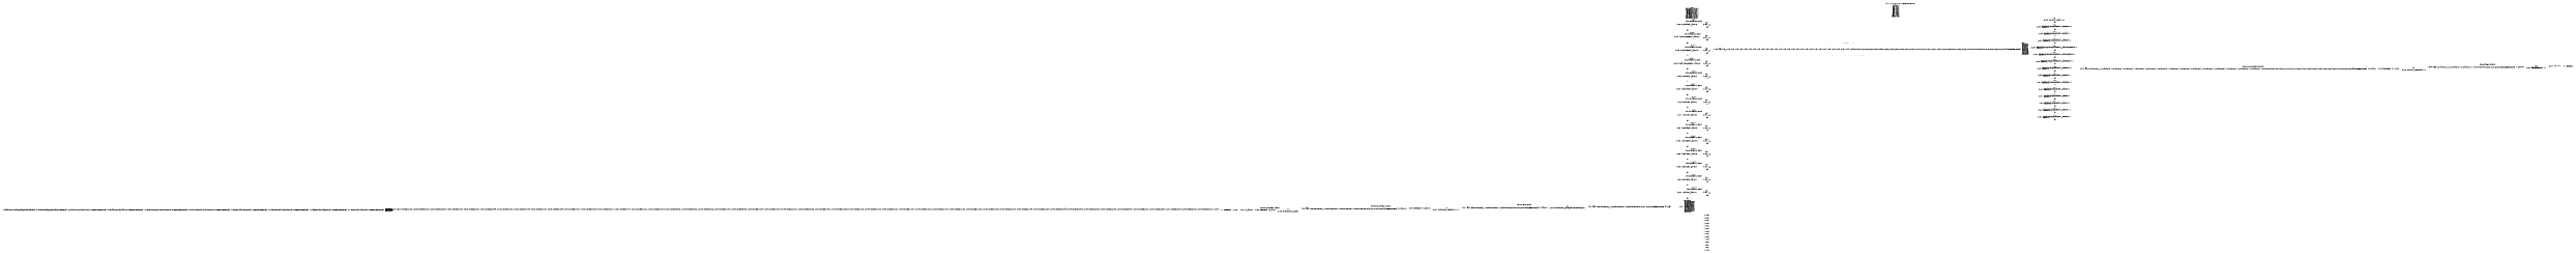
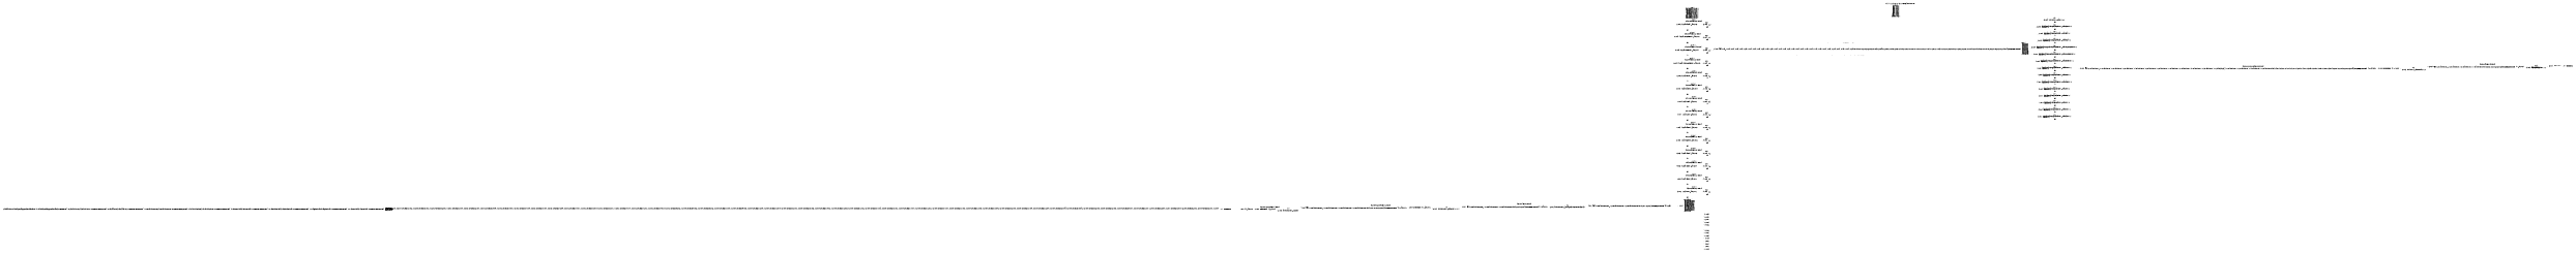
  digraph {
    rankdir=LR
    node [color=blue shape=record]
    n1 [label="{83\:\ 0x0005|android.content.Context r7 = r5.getContext()\l}"]
    n2 [label="{81\:\ 0x0001|if (r9 != false) goto L3\l}"]
    n3 [label="{82\:\ 0x0003|ADDED_TO_REGION\l|if (r5 != null) goto L4\l}"]
    n4 [label="{86\:\ 0x000d|android.content.Context r7 = themifyContext(r7, r8, r10, r11)\l}"]
    n5 [label="{84\:\ 0x0009|PHI: r7 \l  PHI: (r7v1 'context' android.content.Context) = (r7v0 'context' android.content.Context), (r7v0 'context' android.content.Context), (r7v6 'context' android.content.Context) binds: [B:81:0x0001, B:82:0x0003, B:83:0x0005] A[DONT_GENERATE, DONT_INLINE]\l|if (r10 != false) goto L76\l}"]
    n6 [label="{85\:\ 0x000b|ADDED_TO_REGION\l|if (r11 != false) goto L76\l}"]
    n7 [label="{88\:\ 0x0013|android.content.Context r7 = androidx.appcompat.widget.TintContextWrapper.wrap(r7)\l}"]
    n8 [label="{87\:\ 0x0011|PHI: r7 \l  PHI: (r7v3 'context' android.content.Context) = (r7v2 'context' android.content.Context), (r7v1 'context' android.content.Context) binds: [B:86:0x000d, B:85:0x000b] A[DONT_GENERATE, DONT_INLINE]\l|if (r12 != false) goto L8\l}"]
    n9 [label="{133\:\ 0x00b5|r2 = 11\l}"]
    n10 [label="{|break\l}"]
    n11 [label="{132\:\ 0x00b3|if (r6.equals(\"RatingBar\") != false) goto L52\l}"]
    n12 [label="{|break\l}"]
    n13 [label="{130\:\ 0x00aa|r2 = 'b'\l}"]
    n14 [label="{|break\l}"]
    n15 [label="{129\:\ 0x00a8|if (r6.equals(\"CheckedTextView\") != false) goto L49\l}"]
    n16 [label="{|break\l}"]
    n17 [label="{127\:\ 0x009f|r2 = 'n'\l}"]
    n18 [label="{|break\l}"]
    n19 [label="{126\:\ 0x009d|if (r6.equals(\"MultiAutoCompleteTextView\") != false) goto L46\l}"]
    n20 [label="{|break\l}"]
    n21 [label="{124\:\ 0x0095|r2 = 0\l}"]
    n22 [label="{|break\l}"]
    n23 [label="{123\:\ 0x0093|if (r6.equals(\"TextView\") != false) goto L43\l}"]
    n24 [label="{|break\l}"]
    n25 [label="{121\:\ 0x008b|r2 = 5\l}"]
    n26 [label="{|break\l}"]
    n27 [label="{120\:\ 0x0089|if (r6.equals(\"ImageButton\") != false) goto L40\l}"]
    n28 [label="{|break\l}"]
    n29 [label="{118\:\ 0x0080|r2 = 'f'\l}"]
    n30 [label="{|break\l}"]
    n31 [label="{117\:\ 0x007e|if (r6.equals(\"SeekBar\") != false) goto L37\l}"]
    n32 [label="{|break\l}"]
    n33 [label="{115\:\ 0x0076|r2 = 4\l}"]
    n34 [label="{|break\l}"]
    n35 [label="{114\:\ 0x0074|if (r6.equals(\"Spinner\") != false) goto L34\l}"]
    n36 [label="{|break\l}"]
    n37 [label="{112\:\ 0x006c|r2 = 7\l}"]
    n38 [label="{|break\l}"]
    n39 [label="{111\:\ 0x006a|if (r6.equals(\"RadioButton\") != false) goto L31\l}"]
    n40 [label="{|break\l}"]
    n41 [label="{109\:\ 0x0061|r2 = 'r'\l}"]
    n42 [label="{|break\l}"]
    n43 [label="{108\:\ 0x005f|if (r6.equals(\"ToggleButton\") != false) goto L28\l}"]
    n44 [label="{|break\l}"]
    n45 [label="{106\:\ 0x0057|r2 = 1\l}"]
    n46 [label="{|break\l}"]
    n47 [label="{105\:\ 0x0055|if (r6.equals(\"ImageView\") != false) goto L25\l}"]
    n48 [label="{|break\l}"]
    n49 [label="{103\:\ 0x004b|r2 = 't'\l}"]
    n50 [label="{|break\l}"]
    n51 [label="{102\:\ 0x0049|if (r6.equals(\"AutoCompleteTextView\") != false) goto L22\l}"]
    n52 [label="{|break\l}"]
    n53 [label="{100\:\ 0x0040|r2 = 6\l}"]
    n54 [label="{|break\l}"]
    n55 [label="{99\:\ 0x003e|if (r6.equals(\"CheckBox\") != false) goto L19\l}"]
    n56 [label="{|break\l}"]
    n57 [label="{97\:\ 0x0035|r2 = 3\l}"]
    n58 [label="{|break\l}"]
    n59 [label="{96\:\ 0x0033|if (r6.equals(\"EditText\") != false) goto L16\l}"]
    n60 [label="{|break\l}"]
    n61 [label="{94\:\ 0x002a|r2 = 2\l}"]
    n62 [label="{|break\l}"]
    n63 [label="{93\:\ 0x0028|if (r6.equals(\"Button\") != false) goto L13\l}"]
    n64 [label="{|break\l}"]
    n65 [label="{90\:\ 0x001d|switch(r6.hashCode()) \{\l    case \-1946472170: goto L50;\l    case \-1455429095: goto L47;\l    case \-1346021293: goto L44;\l    case \-938935918: goto L41;\l    case \-937446323: goto L38;\l    case \-658531749: goto L35;\l    case \-339785223: goto L32;\l    case 776382189: goto L29;\l    case 799298502: goto L26;\l    case 1125864064: goto L23;\l    case 1413872058: goto L20;\l    case 1601505219: goto L17;\l    case 1666676343: goto L14;\l    case 2001146706: goto L11;\l    default: goto L53;\l\}\l}"]
    n66 [label="{148\:\ 0x0121|androidx.appcompat.widget.AppCompatImageView r1 = createImageView(r7, r8)\lverifyNotNull(r1, r6)\l}"]
    n67 [label="{|break\l}"]
    n68 [label="{149\:\ 0x0129|androidx.appcompat.widget.AppCompatTextView r1 = createTextView(r7, r8)\lverifyNotNull(r1, r6)\l}"]
    n69 [label="{|break\l}"]
    n70 [label="{147\:\ 0x0119|androidx.appcompat.widget.AppCompatButton r1 = createButton(r7, r8)\lverifyNotNull(r1, r6)\l}"]
    n71 [label="{|break\l}"]
    n72 [label="{146\:\ 0x0111|androidx.appcompat.widget.AppCompatEditText r1 = createEditText(r7, r8)\lverifyNotNull(r1, r6)\l}"]
    n73 [label="{|break\l}"]
    n74 [label="{145\:\ 0x0109|androidx.appcompat.widget.AppCompatSpinner r1 = createSpinner(r7, r8)\lverifyNotNull(r1, r6)\l}"]
    n75 [label="{|break\l}"]
    n76 [label="{144\:\ 0x0101|androidx.appcompat.widget.AppCompatImageButton r1 = createImageButton(r7, r8)\lverifyNotNull(r1, r6)\l}"]
    n77 [label="{|break\l}"]
    n78 [label="{143\:\ 0x00f9|androidx.appcompat.widget.AppCompatCheckBox r1 = createCheckBox(r7, r8)\lverifyNotNull(r1, r6)\l}"]
    n79 [label="{|break\l}"]
    n80 [label="{142\:\ 0x00f1|androidx.appcompat.widget.AppCompatRadioButton r1 = createRadioButton(r7, r8)\lverifyNotNull(r1, r6)\l}"]
    n81 [label="{|break\l}"]
    n82 [label="{141\:\ 0x00e9|androidx.appcompat.widget.AppCompatCheckedTextView r1 = createCheckedTextView(r7, r8)\lverifyNotNull(r1, r6)\l}"]
    n83 [label="{|break\l}"]
    n84 [label="{140\:\ 0x00e1|androidx.appcompat.widget.AppCompatAutoCompleteTextView r1 = createAutoCompleteTextView(r7, r8)\lverifyNotNull(r1, r6)\l}"]
    n85 [label="{|break\l}"]
    n86 [label="{139\:\ 0x00d9|androidx.appcompat.widget.AppCompatMultiAutoCompleteTextView r1 = createMultiAutoCompleteTextView(r7, r8)\lverifyNotNull(r1, r6)\l}"]
    n87 [label="{|break\l}"]
    n88 [label="{138\:\ 0x00d1|androidx.appcompat.widget.AppCompatRatingBar r1 = createRatingBar(r7, r8)\lverifyNotNull(r1, r6)\l}"]
    n89 [label="{|break\l}"]
    n90 [label="{137\:\ 0x00c9|androidx.appcompat.widget.AppCompatSeekBar r1 = createSeekBar(r7, r8)\lverifyNotNull(r1, r6)\l}"]
    n91 [label="{|break\l}"]
    n92 [label="{136\:\ 0x00c0|androidx.appcompat.widget.AppCompatToggleButton r1 = createToggleButton(r7, r8)\lverifyNotNull(r1, r6)\l}"]
    n93 [label="{|break\l}"]
    n94 [label="{135\:\ 0x00ba|android.view.View r1 = createView(r7, r6, r8)\l}"]
    n95 [label="{|break\l}"]
    n96 [label="{134\:\ 0x00b7|PHI: r2 \l  PHI: (r2v1 char) = (r2v0 char), (r2v0 char), (r2v2 char), (r2v0 char), (r2v3 char), (r2v0 char), (r2v4 char), (r2v0 char), (r2v5 char), (r2v0 char), (r2v6 char), (r2v0 char), (r2v7 char), (r2v0 char), (r2v8 char), (r2v0 char), (r2v9 char), (r2v0 char), (r2v10 char), (r2v0 char), (r2v11 char), (r2v0 char), (r2v12 char), (r2v0 char), (r2v13 char), (r2v0 char), (r2v14 char), (r2v0 char), (r2v15 char) binds: [B:90:0x001d, B:132:0x00b3, B:133:0x00b5, B:129:0x00a8, B:130:0x00aa, B:126:0x009d, B:127:0x009f, B:123:0x0093, B:124:0x0095, B:120:0x0089, B:121:0x008b, B:117:0x007e, B:118:0x0080, B:114:0x0074, B:115:0x0076, B:111:0x006a, B:112:0x006c, B:108:0x005f, B:109:0x0061, B:105:0x0055, B:106:0x0057, B:102:0x0049, B:103:0x004b, B:99:0x003e, B:100:0x0040, B:96:0x0033, B:97:0x0035, B:93:0x0028, B:94:0x002a] A[DONT_GENERATE, DONT_INLINE]\l|switch(r2) \{\l    case 0: goto L75;\l    case 1: goto L74;\l    case 2: goto L73;\l    case 3: goto L72;\l    this 4: goto L71;\l    case 5: goto L70;\l    case 6: goto L69;\l    case 7: goto L68;\l    case 8: goto L67;\l    case 9: goto L66;\l    case 10: goto L65;\l    case 11: goto L64;\l    case 12: goto L63;\l    case 13: goto L62;\l    default: goto L54;\l\}\l}"]
    n97 [label="{152\:\ 0x0135|android.view.View r1 = createViewFromTag(r7, r6, r8)\l}"]
    n98 [label="{150\:\ 0x0131|PHI: r1 \l  PHI: (r1v15 'view' android.view.View) = (r1v1 'view' android.view.View), (r1v2 'view' android.view.View), (r1v3 'view' android.view.View), (r1v4 'view' android.view.View), (r1v5 'view' android.view.View), (r1v6 'view' android.view.View), (r1v7 'view' android.view.View), (r1v8 'view' android.view.View), (r1v9 'view' android.view.View), (r1v10 'view' android.view.View), (r1v11 'view' android.view.View), (r1v12 'view' android.view.View), (r1v13 'view' android.view.View), (r1v14 'view' android.view.View), (r1v18 'view' android.view.View) binds: [B:149:0x0129, B:148:0x0121, B:147:0x0119, B:146:0x0111, B:145:0x0109, B:144:0x0101, B:143:0x00f9, B:142:0x00f1, B:141:0x00e9, B:140:0x00e1, B:139:0x00d9, B:138:0x00d1, B:137:0x00c9, B:136:0x00c0, B:135:0x00ba] A[DONT_GENERATE, DONT_INLINE]\l|if (r1 == null) goto L56\l}"]
    n99 [label="{151\:\ 0x0133|ADDED_TO_REGION\l|if (r7 != r7) goto L57\l}"]
    n100 [label="{154\:\ 0x013b|checkOnClickListener(r1, r8)\lbackportAccessibilityAttributes(r7, r1, r8)\l}"]
    n101 [label="{153\:\ 0x0139|PHI: r1 \l  PHI: (r1v16 'view' android.view.View) = (r1v15 'view' android.view.View), (r1v15 'view' android.view.View), (r1v17 'view' android.view.View) binds: [B:150:0x0131, B:151:0x0133, B:152:0x0135] A[DONT_GENERATE, DONT_INLINE]\l|if (r1 != null) goto L59\l}"]
    n102 [label="{89\:\ 0x0017|PHI: r7 \l  PHI: (r7v4 'context' android.content.Context) = (r7v3 'context' android.content.Context), (r7v5 'context' android.content.Context) binds: [B:87:0x0011, B:88:0x0013] A[DONT_GENERATE, DONT_INLINE]\l|char r2 = 65535\l}"]
    n103 [label="{155\:\ 0x0141|RETURN\l|return r1\l}"]
    n104 [color=red label="{92\:\ 0x0022}"]
    n105 [color=red label="{95\:\ 0x002d}"]
    n106 [color=red label="{98\:\ 0x0038}"]
    n107 [color=red label="{101\:\ 0x0043}"]
    n108 [color=red label="{104\:\ 0x004f}"]
    n109 [color=red label="{107\:\ 0x0059}"]
    n110 [color=red label="{110\:\ 0x0064}"]
    n111 [color=red label="{113\:\ 0x006e}"]
-   n112 [color=red label="{116\:\ 0x0078}"]
    n113 [color=red label="{119\:\ 0x0083}"]
    n114 [color=red label="{122\:\ 0x008d}"]
    n115 [color=red label="{125\:\ 0x0097}"]
    n116 [color=red label="{128\:\ 0x00a2}"]
    n117 [color=red label="{131\:\ 0x00ad}"]
    n118 [color=red label="{79\:\ ?|MTH_EXIT_BLOCK\l}"]
    n119 [color=red label="{78\:\ ?|MTH_ENTER_BLOCK\l}"]
-   n120 [color=red label="{80\:\ 0x0000}"]
    n121 [label="{public final android.view.View androidx.appcompat.app.AppCompatViewInflater.createView((r4v0 'this' androidx.appcompat.app.AppCompatViewInflater A[IMMUTABLE_TYPE, THIS]), (r5v0 'parent' android.view.View A[D('parent' android.view.View), IMMUTABLE_TYPE, METHOD_ARGUMENT]), (r6v0 'name' java.lang.String A[D('name' java.lang.String), IMMUTABLE_TYPE, METHOD_ARGUMENT]), (r7v0 'context' android.content.Context A[D('context' android.content.Context), IMMUTABLE_TYPE, METHOD_ARGUMENT]), (r8v0 'attrs' android.util.AttributeSet A[D('attrs' android.util.AttributeSet), IMMUTABLE_TYPE, METHOD_ARGUMENT]), (r9v0 'inheritContext' boolean A[D('inheritContext' boolean), IMMUTABLE_TYPE, METHOD_ARGUMENT]), (r10v0 'readAndroidTheme' boolean A[D('readAndroidTheme' boolean), IMMUTABLE_TYPE, METHOD_ARGUMENT]), (r11v0 'readAppTheme' boolean A[D('readAppTheme' boolean), IMMUTABLE_TYPE, METHOD_ARGUMENT]), (r12v0 'wrapContext' boolean A[D('wrapContext' boolean), IMMUTABLE_TYPE, METHOD_ARGUMENT]))  | USE_LINES_HINTS\lCROSS_EDGE: B:153:0x0139 \-\> B:155:0x0141, CROSS_EDGE: B:151:0x0133 \-\> B:153:0x0139, CROSS_EDGE: B:150:0x0131 \-\> B:153:0x0139, CROSS_EDGE: B:136:0x00c0 \-\> B:150:0x0131, CROSS_EDGE: B:137:0x00c9 \-\> B:150:0x0131, CROSS_EDGE: B:138:0x00d1 \-\> B:150:0x0131, CROSS_EDGE: B:139:0x00d9 \-\> B:150:0x0131, CROSS_EDGE: B:140:0x00e1 \-\> B:150:0x0131, CROSS_EDGE: B:141:0x00e9 \-\> B:150:0x0131, CROSS_EDGE: B:142:0x00f1 \-\> B:150:0x0131, CROSS_EDGE: B:143:0x00f9 \-\> B:150:0x0131, CROSS_EDGE: B:144:0x0101 \-\> B:150:0x0131, CROSS_EDGE: B:145:0x0109 \-\> B:150:0x0131, CROSS_EDGE: B:146:0x0111 \-\> B:150:0x0131, CROSS_EDGE: B:147:0x0119 \-\> B:150:0x0131, CROSS_EDGE: B:148:0x0121 \-\> B:150:0x0131, CROSS_EDGE: B:149:0x0129 \-\> B:150:0x0131, CROSS_EDGE: B:93:0x0028 \-\> B:134:0x00b7, CROSS_EDGE: B:97:0x0035 \-\> B:134:0x00b7, CROSS_EDGE: B:96:0x0033 \-\> B:134:0x00b7, CROSS_EDGE: B:100:0x0040 \-\> B:134:0x00b7, CROSS_EDGE: B:99:0x003e \-\> B:134:0x00b7, CROSS_EDGE: B:103:0x004b \-\> B:134:0x00b7, CROSS_EDGE: B:102:0x0049 \-\> B:134:0x00b7, CROSS_EDGE: B:106:0x0057 \-\> B:134:0x00b7, CROSS_EDGE: B:105:0x0055 \-\> B:134:0x00b7, CROSS_EDGE: B:109:0x0061 \-\> B:134:0x00b7, CROSS_EDGE: B:108:0x005f \-\> B:134:0x00b7, CROSS_EDGE: B:112:0x006c \-\> B:134:0x00b7, CROSS_EDGE: B:111:0x006a \-\> B:134:0x00b7, CROSS_EDGE: B:115:0x0076 \-\> B:134:0x00b7, CROSS_EDGE: B:114:0x0074 \-\> B:134:0x00b7, CROSS_EDGE: B:118:0x0080 \-\> B:134:0x00b7, CROSS_EDGE: B:117:0x007e \-\> B:134:0x00b7, CROSS_EDGE: B:121:0x008b \-\> B:134:0x00b7, CROSS_EDGE: B:120:0x0089 \-\> B:134:0x00b7, CROSS_EDGE: B:124:0x0095 \-\> B:134:0x00b7, CROSS_EDGE: B:123:0x0093 \-\> B:134:0x00b7, CROSS_EDGE: B:127:0x009f \-\> B:134:0x00b7, CROSS_EDGE: B:126:0x009d \-\> B:134:0x00b7, CROSS_EDGE: B:130:0x00aa \-\> B:134:0x00b7, CROSS_EDGE: B:129:0x00a8 \-\> B:134:0x00b7, CROSS_EDGE: B:133:0x00b5 \-\> B:134:0x00b7, CROSS_EDGE: B:132:0x00b3 \-\> B:134:0x00b7, CROSS_EDGE: B:90:0x001d \-\> B:134:0x00b7, CROSS_EDGE: B:87:0x0011 \-\> B:89:0x0017, CROSS_EDGE: B:85:0x000b \-\> B:87:0x0011, CROSS_EDGE: B:84:0x0009 \-\> B:86:0x000d, CROSS_EDGE: B:82:0x0003 \-\> B:84:0x0009, CROSS_EDGE: B:81:0x0001 \-\> B:84:0x0009\lINLINE_NOT_NEEDED\lTYPE_VARS: EMPTY\l}" color=""]
    subgraph cluster_1 {
      label="R(9:(1:4)|(1:76)|(1:8)|9|10|53|(1:57)|(1:59)|60) | DECL_VAR: android.view.View view\l"
      n102
      n103
      subgraph cluster_2 {
        label="IF [B:81:0x0001, B:82:0x0003] THEN: R(1:4) ELSE: null"
        n2
        n3
        subgraph cluster_3 {
          label="R(1:4)"
          n1
        }
      }
      subgraph cluster_4 {
        label="IF [B:84:0x0009, B:85:0x000b] THEN: R(1:76) ELSE: null"
        n5
        n6
        subgraph cluster_5 {
          label="R(1:76)"
          n4
        }
      }
      subgraph cluster_6 {
        label="IF [B:87:0x0011] THEN: R(1:8) ELSE: null"
        n8
        subgraph cluster_7 {
          label="R(1:8)"
          n7
        }
      }
      subgraph cluster_8 {
        label="Switch: 14\n case -1946472170 -> R(2:(2:52|1)|1)\n case -1455429095 -> R(2:(2:49|1)|1)\n case -1346021293 -> R(2:(2:46|1)|1)\n case -938935918 -> R(2:(2:43|1)|1)\n case -937446323 -> R(2:(2:40|1)|1)\n case -658531749 -> R(2:(2:37|1)|1)\n case -339785223 -> R(2:(2:34|1)|1)\n case 776382189 -> R(2:(2:31|1)|1)\n case 799298502 -> R(2:(2:28|1)|1)\n case 1125864064 -> R(2:(2:25|1)|1)\n case 1413872058 -> R(2:(2:22|1)|1)\n case 1601505219 -> R(2:(2:19|1)|1)\n case 1666676343 -> R(2:(2:16|1)|1)\n case 2001146706 -> R(2:(2:13|1)|1)"
        n65
        subgraph cluster_9 {
          label="R(2:(2:52|1)|1)"
          n12
          subgraph cluster_10 {
            label="IF [B:132:0x00b3] THEN: R(2:52|1) ELSE: null"
            n11
            subgraph cluster_11 {
              label="R(2:52|1)"
              n9
              n10
            }
          }
        }
        subgraph cluster_12 {
          label="R(2:(2:49|1)|1)"
          n16
          subgraph cluster_13 {
            label="IF [B:129:0x00a8] THEN: R(2:49|1) ELSE: null"
            n15
            subgraph cluster_14 {
              label="R(2:49|1)"
              n13
              n14
            }
          }
        }
        subgraph cluster_15 {
          label="R(2:(2:46|1)|1)"
          n20
          subgraph cluster_16 {
            label="IF [B:126:0x009d] THEN: R(2:46|1) ELSE: null"
            n19
            subgraph cluster_17 {
              label="R(2:46|1)"
              n17
              n18
            }
          }
        }
        subgraph cluster_18 {
          label="R(2:(2:43|1)|1)"
          n24
          subgraph cluster_19 {
            label="IF [B:123:0x0093] THEN: R(2:43|1) ELSE: null"
            n23
            subgraph cluster_20 {
              label="R(2:43|1)"
              n21
              n22
            }
          }
        }
        subgraph cluster_21 {
          label="R(2:(2:40|1)|1)"
          n28
          subgraph cluster_22 {
            label="IF [B:120:0x0089] THEN: R(2:40|1) ELSE: null"
            n27
            subgraph cluster_23 {
              label="R(2:40|1)"
              n25
              n26
            }
          }
        }
        subgraph cluster_24 {
          label="R(2:(2:37|1)|1)"
          n32
          subgraph cluster_25 {
            label="IF [B:117:0x007e] THEN: R(2:37|1) ELSE: null"
            n31
            subgraph cluster_26 {
              label="R(2:37|1)"
              n29
              n30
            }
          }
        }
        subgraph cluster_27 {
          label="R(2:(2:34|1)|1)"
          n36
          subgraph cluster_28 {
            label="IF [B:114:0x0074] THEN: R(2:34|1) ELSE: null"
            n35
            subgraph cluster_29 {
              label="R(2:34|1)"
              n33
              n34
            }
          }
        }
        subgraph cluster_30 {
          label="R(2:(2:31|1)|1)"
          n40
          subgraph cluster_31 {
            label="IF [B:111:0x006a] THEN: R(2:31|1) ELSE: null"
            n39
            subgraph cluster_32 {
              label="R(2:31|1)"
              n37
              n38
            }
          }
        }
        subgraph cluster_33 {
          label="R(2:(2:28|1)|1)"
          n44
          subgraph cluster_34 {
            label="IF [B:108:0x005f] THEN: R(2:28|1) ELSE: null"
            n43
            subgraph cluster_35 {
              label="R(2:28|1)"
              n41
              n42
            }
          }
        }
        subgraph cluster_36 {
          label="R(2:(2:25|1)|1)"
          n48
          subgraph cluster_37 {
            label="IF [B:105:0x0055] THEN: R(2:25|1) ELSE: null"
            n47
            subgraph cluster_38 {
              label="R(2:25|1)"
              n45
              n46
            }
          }
        }
        subgraph cluster_39 {
          label="R(2:(2:22|1)|1)"
          n52
          subgraph cluster_40 {
            label="IF [B:102:0x0049] THEN: R(2:22|1) ELSE: null"
            n51
            subgraph cluster_41 {
              label="R(2:22|1)"
              n49
              n50
            }
          }
        }
        subgraph cluster_42 {
          label="R(2:(2:19|1)|1)"
          n56
          subgraph cluster_43 {
            label="IF [B:99:0x003e] THEN: R(2:19|1) ELSE: null"
            n55
            subgraph cluster_44 {
              label="R(2:19|1)"
              n53
              n54
            }
          }
        }
        subgraph cluster_45 {
          label="R(2:(2:16|1)|1)"
          n60
          subgraph cluster_46 {
            label="IF [B:96:0x0033] THEN: R(2:16|1) ELSE: null"
            n59
            subgraph cluster_47 {
              label="R(2:16|1)"
              n57
              n58
            }
          }
        }
        subgraph cluster_48 {
          label="R(2:(2:13|1)|1)"
          n64
          subgraph cluster_49 {
            label="IF [B:93:0x0028] THEN: R(2:13|1) ELSE: null"
            n63
            subgraph cluster_50 {
              label="R(2:13|1)"
              n61
              n62
            }
          }
        }
      }
      subgraph cluster_51 {
        label="Switch: 15\n case 0 -> R(2:75|1)\n case 1 -> R(2:74|1)\n case 2 -> R(2:73|1)\n case 3 -> R(2:72|1)\n case 4 -> R(2:71|1)\n case 5 -> R(2:70|1)\n case 6 -> R(2:69|1)\n case 7 -> R(2:68|1)\n case 8 -> R(2:67|1)\n case 9 -> R(2:66|1)\n case 10 -> R(2:65|1)\n case 11 -> R(2:64|1)\n case 12 -> R(2:63|1)\n case 13 -> R(2:62|1)\n case default -> R(2:54|1)"
        n96
        subgraph cluster_52 {
          label="R(2:74|1)"
          n66
          n67
        }
        subgraph cluster_53 {
          label="R(2:75|1)"
          n68
          n69
        }
        subgraph cluster_54 {
          label="R(2:73|1)"
          n70
          n71
        }
        subgraph cluster_55 {
          label="R(2:72|1)"
          n72
          n73
        }
        subgraph cluster_56 {
          label="R(2:71|1)"
          n74
          n75
        }
        subgraph cluster_57 {
          label="R(2:70|1)"
          n76
          n77
        }
        subgraph cluster_58 {
          label="R(2:69|1)"
          n78
          n79
        }
        subgraph cluster_59 {
          label="R(2:68|1)"
          n80
          n81
        }
        subgraph cluster_60 {
          label="R(2:67|1)"
          n82
          n83
        }
        subgraph cluster_61 {
          label="R(2:66|1)"
          n84
          n85
        }
        subgraph cluster_62 {
          label="R(2:65|1)"
          n86
          n87
        }
        subgraph cluster_63 {
          label="R(2:64|1)"
          n88
          n89
        }
        subgraph cluster_64 {
          label="R(2:63|1)"
          n90
          n91
        }
        subgraph cluster_65 {
          label="R(2:62|1)"
          n92
          n93
        }
        subgraph cluster_66 {
          label="R(2:54|1)"
          n94
          n95
        }
      }
      subgraph cluster_67 {
        label="IF [B:150:0x0131, B:151:0x0133] THEN: R(1:57) ELSE: null"
        n98
        n99
        subgraph cluster_68 {
          label="R(1:57)"
          n97
        }
      }
      subgraph cluster_69 {
        label="IF [B:153:0x0139] THEN: R(1:59) ELSE: null"
        n101
        subgraph cluster_70 {
          label="R(1:59)"
          n100
        }
      }
    }
    n1 -> n5
    n2 -> n3
    n2 -> n5 [style=dashed]
    n3 -> n1
    n3 -> n5 [style=dashed]
    n4 -> n8
    n5 -> n4
    n5 -> n6 [style=dashed]
    n6 -> n4
    n6 -> n8 [style=dashed]
    n7 -> n102
    n8 -> n7
    n8 -> n102 [style=dashed]
    n9 -> n96
    n11 -> n9
    n11 -> n96 [style=dashed]
    n13 -> n96
    n15 -> n13
    n15 -> n96 [style=dashed]
    n17 -> n96
    n19 -> n17
    n19 -> n96 [style=dashed]
    n21 -> n96
    n23 -> n21
    n23 -> n96 [style=dashed]
    n25 -> n96
    n27 -> n25
    n27 -> n96 [style=dashed]
    n29 -> n96
    n31 -> n29
    n31 -> n96 [style=dashed]
    n33 -> n96
    n35 -> n33
    n35 -> n96 [style=dashed]
    n37 -> n96
    n39 -> n37
    n39 -> n96 [style=solid]
    n41 -> n96
    n43 -> n41
    n43 -> n96 [style=dashed]
    n45 -> n96
    n47 -> n45
    n47 -> n96 [style=dashed]
    n49 -> n96
    n51 -> n49
    n51 -> n96 [style=dashed]
    n53 -> n96
    n55 -> n53
    n55 -> n96 [style=dashed]
    n57 -> n96
    n59 -> n57
    n59 -> n96 [style=dashed]
    n61 -> n96
    n63 -> n61
    n63 -> n96 [style=dashed]
    n65 -> n96
    n65 -> n104
    n65 -> n105
    n65 -> n106
    n65 -> n107
    n65 -> n108
    n65 -> n109
    n65 -> n110
    n65 -> n111
-   n65 -> n112
    n65 -> n113
    n65 -> n114
    n65 -> n115
    n65 -> n116
    n65 -> n117
    n66 -> n98
    n68 -> n98
    n70 -> n98
    n72 -> n98
    n74 -> n98
    n76 -> n98
    n78 -> n98
    n80 -> n98
    n82 -> n98
    n84 -> n98
    n86 -> n98
    n88 -> n98
    n90 -> n98
    n92 -> n98
    n94 -> n98
    n96 -> n66
    n96 -> n68
    n96 -> n70
    n96 -> n72
    n96 -> n74
    n96 -> n76
    n96 -> n78
    n96 -> n80
    n96 -> n82
    n96 -> n84
    n96 -> n86
    n96 -> n88
    n96 -> n90
    n96 -> n92
    n96 -> n94
    n97 -> n101
    n98 -> n99
    n98 -> n101 [style=dashed]
    n99 -> n97
    n99 -> n101 [style=dashed]
    n100 -> n103
    n101 -> n100
    n101 -> n103 [style=dashed]
    n102 -> n65
    n103 -> n118
    n104 -> n63
    n105 -> n59
    n106 -> n55
    n108 -> n47
    n109 -> n43
    n110 -> n39
    n111 -> n35
-   n112 -> n31
    n113 -> n27
    n114 -> n23
    n115 -> n19
    n116 -> n15
    n117 -> n11
-   n119 -> n120
-   n120 -> n2
    n121 -> n119
  }
